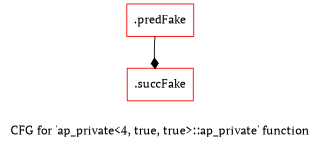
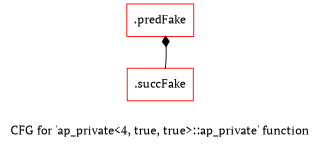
  digraph {
    label="CFG for 'ap_private\<4, true, true\>::ap_private' function"
    fontname="PT Serif"
    node [shape=record color=red fontname="PT Serif"]
    n1 [label="{.predFake}"]
    n2 [filename="/media/miguel/NewVolume/Linux/Xilinx/Vitis_HLS/2020.2/include/etc/ap_private.h" label="{.succFake}" linenumber=1685]
-   n1 -> n2 [execusionnum=1759 filename="/media/miguel/NewVolume/Linux/Xilinx/Vitis_HLS/2020.2/include/etc/ap_private.h" arrowhead=diamond fontname="PT Serif"]
+   n2 -> n1 [execusionnum=1759 filename="/media/miguel/NewVolume/Linux/Xilinx/Vitis_HLS/2020.2/include/etc/ap_private.h" arrowhead=diamond fontname="PT Serif"]
  }
